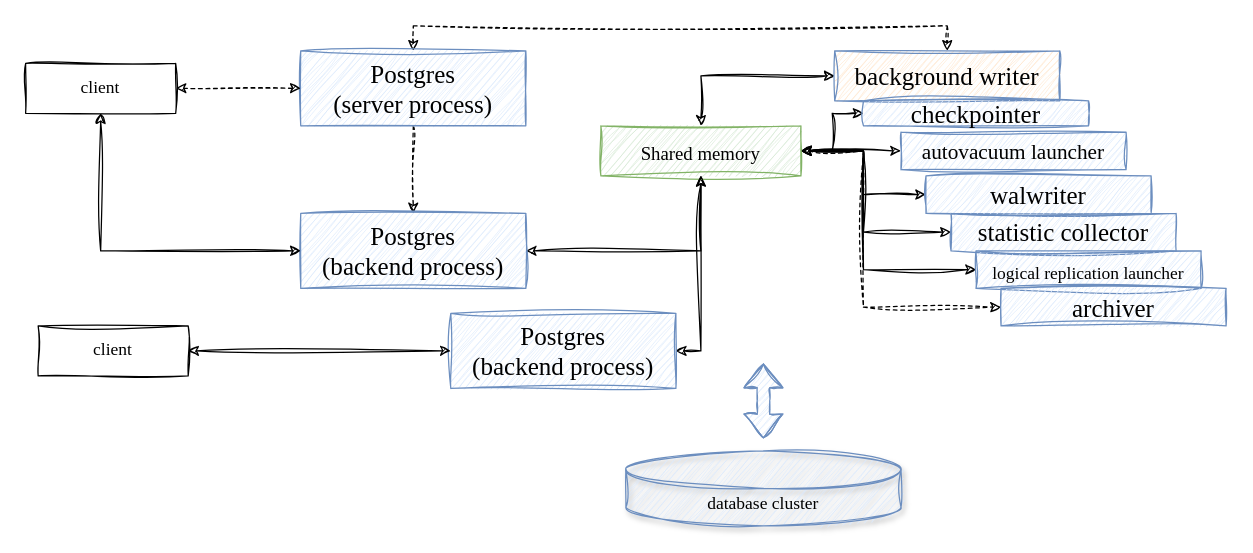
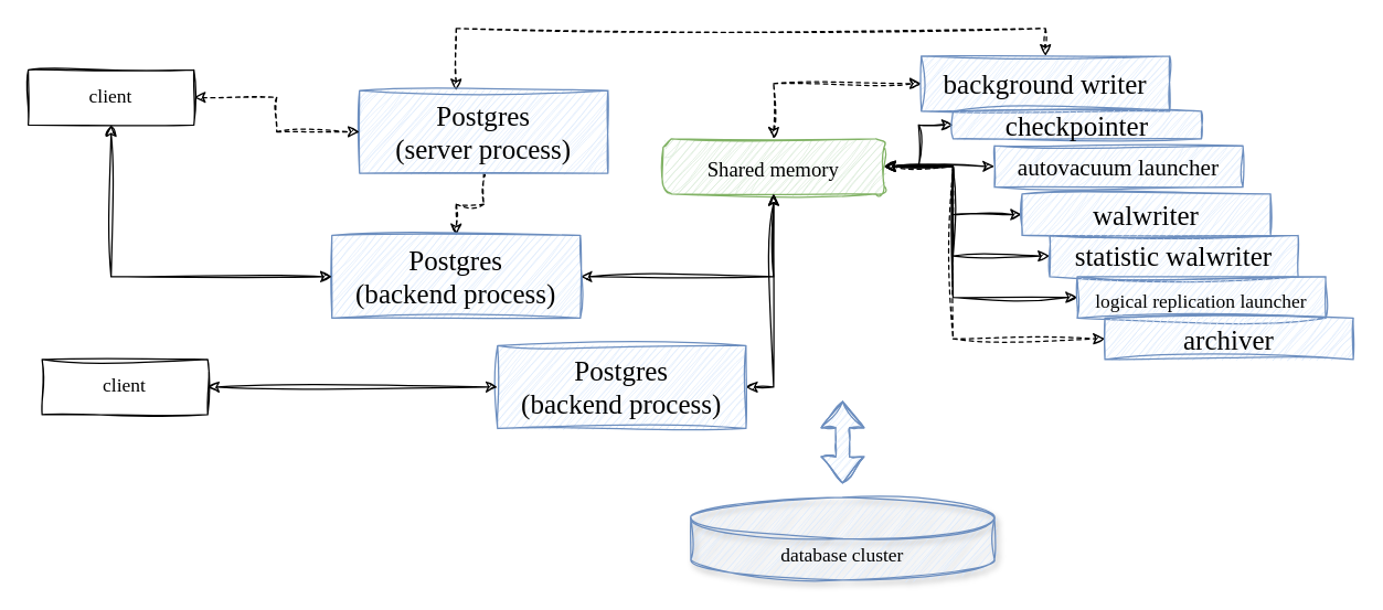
  <mxCell id="0" />
  <mxCell id="1" parent="0" />
  <mxCell id="2" value="" style="edgeStyle=orthogonalEdgeStyle;rounded=0;sketch=1;hachureGap=4;jiggle=2;orthogonalLoop=1;jettySize=auto;html=1;fontFamily=Architects Daughter;fontSource=https%3A%2F%2Ffonts.googleapis.com%2Fcss%3Ffamily%3DArchitects%2BDaughter;fontSize=15;dashed=1;" edge="1" parent="1" source="4" target="14"><mxGeometry relative="1" as="geometry" /></mxCell>
  <mxCell id="3" style="edgeStyle=orthogonalEdgeStyle;rounded=0;sketch=1;hachureGap=4;jiggle=2;orthogonalLoop=1;jettySize=auto;html=1;entryX=0.5;entryY=0;entryDx=0;entryDy=0;fontFamily=Architects Daughter;fontSource=https%3A%2F%2Ffonts.googleapis.com%2Fcss%3Ffamily%3DArchitects%2BDaughter;fontSize=14;startArrow=classic;startFill=1;dashed=1;" edge="1" parent="1" source="4" target="16"><mxGeometry relative="1" as="geometry"><Array as="points"><mxPoint x="330" y="20" /><mxPoint x="757" y="20" /></Array></mxGeometry></mxCell>
- <mxCell id="4" value="Postgres&lt;br&gt;(server process)" style="rounded=0;whiteSpace=wrap;html=1;sketch=1;hachureGap=4;jiggle=2;fontFamily=Architects Daughter;fontSource=https%3A%2F%2Ffonts.googleapis.com%2Fcss%3Ffamily%3DArchitects%2BDaughter;fontSize=20;fillColor=#dae8fc;strokeColor=#6c8ebf;" vertex="1" parent="1"><mxGeometry x="240" y="40" width="180" height="60" as="geometry" /></mxCell>
+ <mxCell id="4" value="Postgres&lt;br&gt;(server process)" style="rounded=0;whiteSpace=wrap;html=1;sketch=1;hachureGap=4;jiggle=2;fontFamily=Architects Daughter;fontSource=https%3A%2F%2Ffonts.googleapis.com%2Fcss%3Ffamily%3DArchitects%2BDaughter;fontSize=20;fillColor=#dae8fc;strokeColor=#6c8ebf;" vertex="1" parent="1"><mxGeometry x="260" y="65" width="180" height="60" as="geometry" /></mxCell>
  <mxCell id="5" style="edgeStyle=orthogonalEdgeStyle;rounded=0;sketch=1;hachureGap=4;jiggle=2;orthogonalLoop=1;jettySize=auto;html=1;entryX=1;entryY=0.5;entryDx=0;entryDy=0;fontFamily=Architects Daughter;fontSource=https%3A%2F%2Ffonts.googleapis.com%2Fcss%3Ffamily%3DArchitects%2BDaughter;fontSize=15;startArrow=classic;startFill=1;" edge="1" parent="1" source="12" target="15"><mxGeometry relative="1" as="geometry"><Array as="points"><mxPoint x="560" y="280" /></Array></mxGeometry></mxCell>
- <mxCell id="6" style="edgeStyle=orthogonalEdgeStyle;rounded=0;sketch=1;hachureGap=4;jiggle=2;orthogonalLoop=1;jettySize=auto;html=1;entryX=0;entryY=0.5;entryDx=0;entryDy=0;fontFamily=Architects Daughter;fontSource=https%3A%2F%2Ffonts.googleapis.com%2Fcss%3Ffamily%3DArchitects%2BDaughter;fontSize=15;startArrow=classic;startFill=1;exitX=0.5;exitY=0;exitDx=0;exitDy=0;" edge="1" parent="1" source="12" target="16"><mxGeometry relative="1" as="geometry" /></mxCell>
+ <mxCell id="6" style="edgeStyle=orthogonalEdgeStyle;rounded=0;sketch=1;hachureGap=4;jiggle=2;orthogonalLoop=1;jettySize=auto;html=1;entryX=0;entryY=0.5;entryDx=0;entryDy=0;fontFamily=Architects Daughter;fontSource=https%3A%2F%2Ffonts.googleapis.com%2Fcss%3Ffamily%3DArchitects%2BDaughter;fontSize=15;startArrow=classic;startFill=1;exitX=0.5;exitY=0;exitDx=0;exitDy=0;dashed=1;" edge="1" parent="1" source="12" target="16"><mxGeometry relative="1" as="geometry" /></mxCell>
  <mxCell id="7" style="edgeStyle=orthogonalEdgeStyle;rounded=0;sketch=1;hachureGap=4;jiggle=2;orthogonalLoop=1;jettySize=auto;html=1;entryX=0;entryY=0.5;entryDx=0;entryDy=0;fontFamily=Architects Daughter;fontSource=https%3A%2F%2Ffonts.googleapis.com%2Fcss%3Ffamily%3DArchitects%2BDaughter;fontSize=14;startArrow=classic;startFill=1;" edge="1" parent="1" source="12" target="19"><mxGeometry relative="1" as="geometry" /></mxCell>
  <mxCell id="8" style="edgeStyle=orthogonalEdgeStyle;rounded=0;sketch=1;hachureGap=4;jiggle=2;orthogonalLoop=1;jettySize=auto;html=1;entryX=0;entryY=0.5;entryDx=0;entryDy=0;fontFamily=Architects Daughter;fontSource=https%3A%2F%2Ffonts.googleapis.com%2Fcss%3Ffamily%3DArchitects%2BDaughter;fontSize=14;startArrow=classic;startFill=1;" edge="1" parent="1" source="12" target="20"><mxGeometry relative="1" as="geometry" /></mxCell>
  <mxCell id="9" style="edgeStyle=orthogonalEdgeStyle;rounded=0;sketch=1;hachureGap=4;jiggle=2;orthogonalLoop=1;jettySize=auto;html=1;entryX=0;entryY=0.5;entryDx=0;entryDy=0;fontFamily=Architects Daughter;fontSource=https%3A%2F%2Ffonts.googleapis.com%2Fcss%3Ffamily%3DArchitects%2BDaughter;fontSize=14;startArrow=classic;startFill=1;" edge="1" parent="1" source="12" target="21"><mxGeometry relative="1" as="geometry"><Array as="points"><mxPoint x="690" y="120" /><mxPoint x="690" y="185" /></Array></mxGeometry></mxCell>
  <mxCell id="10" style="edgeStyle=orthogonalEdgeStyle;rounded=0;sketch=1;hachureGap=4;jiggle=2;orthogonalLoop=1;jettySize=auto;html=1;entryX=0;entryY=0.5;entryDx=0;entryDy=0;fontFamily=Architects Daughter;fontSource=https%3A%2F%2Ffonts.googleapis.com%2Fcss%3Ffamily%3DArchitects%2BDaughter;fontSize=14;startArrow=classic;startFill=1;" edge="1" parent="1" source="12" target="22"><mxGeometry relative="1" as="geometry"><Array as="points"><mxPoint x="690" y="120" /><mxPoint x="690" y="215" /></Array></mxGeometry></mxCell>
  <mxCell id="11" style="edgeStyle=orthogonalEdgeStyle;rounded=0;sketch=1;hachureGap=4;jiggle=2;orthogonalLoop=1;jettySize=auto;html=1;entryX=0;entryY=0.5;entryDx=0;entryDy=0;fontFamily=Architects Daughter;fontSource=https%3A%2F%2Ffonts.googleapis.com%2Fcss%3Ffamily%3DArchitects%2BDaughter;fontSize=14;startArrow=classic;startFill=1;dashed=1;" edge="1" parent="1" source="12" target="23"><mxGeometry relative="1" as="geometry"><Array as="points"><mxPoint x="690" y="120" /><mxPoint x="690" y="245" /></Array></mxGeometry></mxCell>
- <mxCell id="12" value="&lt;font style=&quot;font-size: 15px;&quot;&gt;Shared memory&lt;/font&gt;" style="rounded=0;whiteSpace=wrap;html=1;sketch=1;hachureGap=4;jiggle=2;fontFamily=Architects Daughter;fontSource=https%3A%2F%2Ffonts.googleapis.com%2Fcss%3Ffamily%3DArchitects%2BDaughter;fontSize=20;fillColor=#d5e8d4;strokeColor=#82b366;" vertex="1" parent="1"><mxGeometry x="480" y="100" width="160" height="40" as="geometry" /></mxCell>
+ <mxCell id="12" value="&lt;font style=&quot;font-size: 15px;&quot;&gt;Shared memory&lt;/font&gt;" style="whiteSpace=wrap;html=1;sketch=1;hachureGap=4;jiggle=2;fontFamily=Architects Daughter;fontSource=https%3A%2F%2Ffonts.googleapis.com%2Fcss%3Ffamily%3DArchitects%2BDaughter;fontSize=20;fillColor=#d5e8d4;strokeColor=#82b366;rounded=1;" vertex="1" parent="1"><mxGeometry x="480" y="100" width="160" height="40" as="geometry" /></mxCell>
  <mxCell id="13" style="edgeStyle=orthogonalEdgeStyle;rounded=0;sketch=1;hachureGap=4;jiggle=2;orthogonalLoop=1;jettySize=auto;html=1;entryX=0.5;entryY=1;entryDx=0;entryDy=0;fontFamily=Architects Daughter;fontSource=https%3A%2F%2Ffonts.googleapis.com%2Fcss%3Ffamily%3DArchitects%2BDaughter;fontSize=15;startArrow=classic;startFill=1;" edge="1" parent="1" source="14" target="12"><mxGeometry relative="1" as="geometry" /></mxCell>
  <mxCell id="14" value="Postgres&lt;br&gt;(backend process)" style="rounded=0;whiteSpace=wrap;html=1;sketch=1;hachureGap=4;jiggle=2;fontFamily=Architects Daughter;fontSource=https%3A%2F%2Ffonts.googleapis.com%2Fcss%3Ffamily%3DArchitects%2BDaughter;fontSize=20;fillColor=#dae8fc;strokeColor=#6c8ebf;" vertex="1" parent="1"><mxGeometry x="240" y="170" width="180" height="60" as="geometry" /></mxCell>
  <mxCell id="15" value="Postgres&lt;br&gt;(backend process)" style="rounded=0;whiteSpace=wrap;html=1;sketch=1;hachureGap=4;jiggle=2;fontFamily=Architects Daughter;fontSource=https%3A%2F%2Ffonts.googleapis.com%2Fcss%3Ffamily%3DArchitects%2BDaughter;fontSize=20;fillColor=#dae8fc;strokeColor=#6c8ebf;" vertex="1" parent="1"><mxGeometry x="360" y="250" width="180" height="60" as="geometry" /></mxCell>
- <mxCell id="16" value="background writer" style="rounded=0;whiteSpace=wrap;html=1;sketch=1;hachureGap=4;jiggle=2;fontFamily=Architects Daughter;fontSource=https%3A%2F%2Ffonts.googleapis.com%2Fcss%3Ffamily%3DArchitects%2BDaughter;fontSize=20;fillColor=#ffe6cc;strokeColor=#6c8ebf;" vertex="1" parent="1"><mxGeometry x="667" y="40" width="180" height="40" as="geometry" /></mxCell>
+ <mxCell id="16" value="background writer" style="rounded=0;whiteSpace=wrap;html=1;sketch=1;hachureGap=4;jiggle=2;fontFamily=Architects Daughter;fontSource=https%3A%2F%2Ffonts.googleapis.com%2Fcss%3Ffamily%3DArchitects%2BDaughter;fontSize=20;fillColor=#dae8fc;strokeColor=#6c8ebf;" vertex="1" parent="1"><mxGeometry x="667" y="40" width="180" height="40" as="geometry" /></mxCell>
  <mxCell id="17" style="edgeStyle=orthogonalEdgeStyle;rounded=0;sketch=1;hachureGap=4;jiggle=2;orthogonalLoop=1;jettySize=auto;html=1;entryX=1;entryY=0.5;entryDx=0;entryDy=0;fontFamily=Architects Daughter;fontSource=https%3A%2F%2Ffonts.googleapis.com%2Fcss%3Ffamily%3DArchitects%2BDaughter;fontSize=14;startArrow=classic;startFill=1;" edge="1" parent="1" source="18" target="12"><mxGeometry relative="1" as="geometry" /></mxCell>
  <mxCell id="18" value="checkpointer" style="rounded=0;whiteSpace=wrap;html=1;sketch=1;hachureGap=4;jiggle=2;fontFamily=Architects Daughter;fontSource=https%3A%2F%2Ffonts.googleapis.com%2Fcss%3Ffamily%3DArchitects%2BDaughter;fontSize=20;fillColor=#dae8fc;strokeColor=#6c8ebf;" vertex="1" parent="1"><mxGeometry x="690" y="80" width="180" height="20" as="geometry" /></mxCell>
  <mxCell id="19" value="&lt;font style=&quot;font-size: 17px;&quot;&gt;autovacuum launcher&lt;/font&gt;" style="rounded=0;whiteSpace=wrap;html=1;sketch=1;hachureGap=4;jiggle=2;fontFamily=Architects Daughter;fontSource=https%3A%2F%2Ffonts.googleapis.com%2Fcss%3Ffamily%3DArchitects%2BDaughter;fontSize=20;fillColor=#dae8fc;strokeColor=#6c8ebf;" vertex="1" parent="1"><mxGeometry x="720" y="105" width="180" height="30" as="geometry" /></mxCell>
  <mxCell id="20" value="walwriter" style="rounded=0;whiteSpace=wrap;html=1;sketch=1;hachureGap=4;jiggle=2;fontFamily=Architects Daughter;fontSource=https%3A%2F%2Ffonts.googleapis.com%2Fcss%3Ffamily%3DArchitects%2BDaughter;fontSize=20;fillColor=#dae8fc;strokeColor=#6c8ebf;" vertex="1" parent="1"><mxGeometry x="740" y="140" width="180" height="30" as="geometry" /></mxCell>
- <mxCell id="21" value="statistic collector" style="rounded=0;whiteSpace=wrap;html=1;sketch=1;hachureGap=4;jiggle=2;fontFamily=Architects Daughter;fontSource=https%3A%2F%2Ffonts.googleapis.com%2Fcss%3Ffamily%3DArchitects%2BDaughter;fontSize=20;fillColor=#dae8fc;strokeColor=#6c8ebf;" vertex="1" parent="1"><mxGeometry x="760" y="170" width="180" height="30" as="geometry" /></mxCell>
+ <mxCell id="21" value="statistic walwriter" style="rounded=0;whiteSpace=wrap;html=1;sketch=1;hachureGap=4;jiggle=2;fontFamily=Architects Daughter;fontSource=https%3A%2F%2Ffonts.googleapis.com%2Fcss%3Ffamily%3DArchitects%2BDaughter;fontSize=20;fillColor=#dae8fc;strokeColor=#6c8ebf;" vertex="1" parent="1"><mxGeometry x="760" y="170" width="180" height="30" as="geometry" /></mxCell>
  <mxCell id="22" value="&lt;font style=&quot;font-size: 14px;&quot;&gt;logical replication launcher&lt;/font&gt;" style="rounded=0;whiteSpace=wrap;html=1;sketch=1;hachureGap=4;jiggle=2;fontFamily=Architects Daughter;fontSource=https%3A%2F%2Ffonts.googleapis.com%2Fcss%3Ffamily%3DArchitects%2BDaughter;fontSize=20;fillColor=#dae8fc;strokeColor=#6c8ebf;" vertex="1" parent="1"><mxGeometry x="780" y="200" width="180" height="30" as="geometry" /></mxCell>
  <mxCell id="23" value="archiver" style="rounded=0;whiteSpace=wrap;html=1;sketch=1;hachureGap=4;jiggle=2;fontFamily=Architects Daughter;fontSource=https%3A%2F%2Ffonts.googleapis.com%2Fcss%3Ffamily%3DArchitects%2BDaughter;fontSize=20;fillColor=#dae8fc;strokeColor=#6c8ebf;" vertex="1" parent="1"><mxGeometry x="800" y="230" width="180" height="30" as="geometry" /></mxCell>
  <mxCell id="24" value="database cluster" style="shape=cylinder3;whiteSpace=wrap;html=1;boundedLbl=1;backgroundOutline=1;size=15;sketch=1;hachureGap=4;jiggle=2;fontFamily=Architects Daughter;fontSource=https%3A%2F%2Ffonts.googleapis.com%2Fcss%3Ffamily%3DArchitects%2BDaughter;fontSize=14;fillColor=#dae8fc;strokeColor=#6c8ebf;shadow=1;" vertex="1" parent="1"><mxGeometry x="500" y="360" width="220" height="60" as="geometry" /></mxCell>
  <mxCell id="25" value="" style="shape=flexArrow;endArrow=classic;startArrow=classic;html=1;rounded=0;sketch=1;hachureGap=4;jiggle=2;fontFamily=Architects Daughter;fontSource=https%3A%2F%2Ffonts.googleapis.com%2Fcss%3Ffamily%3DArchitects%2BDaughter;fontSize=14;fillColor=#dae8fc;strokeColor=#6c8ebf;" edge="1" parent="1"><mxGeometry width="100" height="100" relative="1" as="geometry"><mxPoint x="610" y="350" as="sourcePoint" /><mxPoint x="610" y="290" as="targetPoint" /><Array as="points"><mxPoint x="610" y="320" /></Array></mxGeometry></mxCell>
  <mxCell id="26" style="edgeStyle=orthogonalEdgeStyle;rounded=0;sketch=1;hachureGap=4;jiggle=2;orthogonalLoop=1;jettySize=auto;html=1;entryX=0;entryY=0.5;entryDx=0;entryDy=0;fontFamily=Architects Daughter;fontSource=https%3A%2F%2Ffonts.googleapis.com%2Fcss%3Ffamily%3DArchitects%2BDaughter;fontSize=14;startArrow=classic;startFill=1;dashed=1;" edge="1" parent="1" source="28" target="4"><mxGeometry relative="1" as="geometry" /></mxCell>
  <mxCell id="27" style="edgeStyle=orthogonalEdgeStyle;rounded=0;sketch=1;hachureGap=4;jiggle=2;orthogonalLoop=1;jettySize=auto;html=1;entryX=0;entryY=0.5;entryDx=0;entryDy=0;fontFamily=Architects Daughter;fontSource=https%3A%2F%2Ffonts.googleapis.com%2Fcss%3Ffamily%3DArchitects%2BDaughter;fontSize=14;startArrow=classic;startFill=1;" edge="1" parent="1" source="28" target="14"><mxGeometry relative="1" as="geometry"><Array as="points"><mxPoint x="80" y="200" /></Array></mxGeometry></mxCell>
  <mxCell id="28" value="client" style="rounded=0;whiteSpace=wrap;html=1;shadow=0;sketch=1;hachureGap=4;jiggle=2;fontFamily=Architects Daughter;fontSource=https%3A%2F%2Ffonts.googleapis.com%2Fcss%3Ffamily%3DArchitects%2BDaughter;fontSize=14;strokeColor=default;" vertex="1" parent="1"><mxGeometry y="50" width="120" height="40" as="geometry" x="20" /></mxCell>
  <mxCell id="29" value="client" style="rounded=0;whiteSpace=wrap;html=1;shadow=0;sketch=1;hachureGap=4;jiggle=2;fontFamily=Architects Daughter;fontSource=https%3A%2F%2Ffonts.googleapis.com%2Fcss%3Ffamily%3DArchitects%2BDaughter;fontSize=14;strokeColor=default;" vertex="1" parent="1"><mxGeometry x="30" y="260" width="120" height="40" as="geometry" /></mxCell>
  <mxCell id="30" value="" style="endArrow=classic;startArrow=classic;html=1;rounded=0;sketch=1;hachureGap=4;jiggle=2;fontFamily=Architects Daughter;fontSource=https%3A%2F%2Ffonts.googleapis.com%2Fcss%3Ffamily%3DArchitects%2BDaughter;fontSize=14;exitX=1;exitY=0.5;exitDx=0;exitDy=0;entryX=0;entryY=0.5;entryDx=0;entryDy=0;" edge="1" parent="1" source="29" target="15"><mxGeometry width="50" height="50" relative="1" as="geometry"><mxPoint x="210" y="230" as="sourcePoint" /><mxPoint x="260" y="180" as="targetPoint" /></mxGeometry></mxCell>
